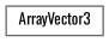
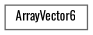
  digraph {
    rankdir=LR
    fontname=Oswald
-   n1 [color=grey40 fillcolor=white fontname=Oswald fontsize=10 height=0.2 label=ArrayVector3 shape=box style=filled width=0.4]
+   n1 [color=grey40 fillcolor=white fontname=Oswald fontsize=10 height=0.2 label=ArrayVector6 shape=box style=filled width=0.4]
  }
